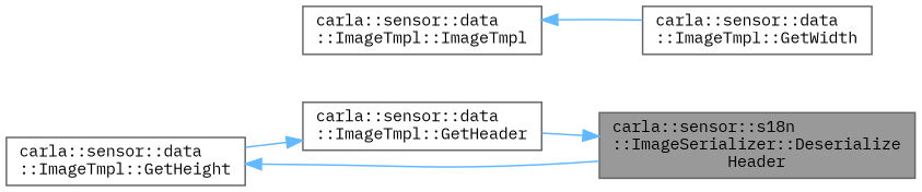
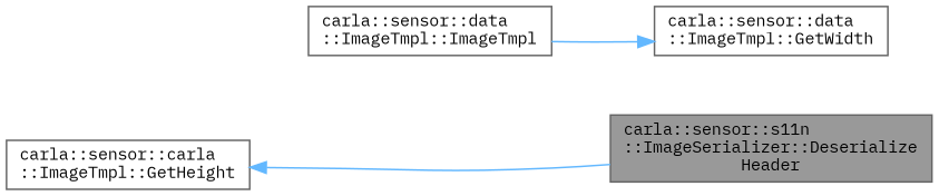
  digraph {
    fontname="IBM Plex Mono"
    rankdir=RL
    node [color=grey40 fillcolor=white fontname="IBM Plex Mono" fontsize=10 shape=box style=filled]
    edge [color=steelblue1 dir=back fontname="IBM Plex Mono" fontsize=10 labelfontname=Helvetica labelfontsize=10 style=solid]
-   n1 [color=gray40 fillcolor=grey60 fontcolor=black height=0.2 label="carla::sensor::s18n\l::ImageSerializer::Deserialize\lHeader" width=0.4]
-   n2 [height=0.2 label="carla::sensor::data\l::ImageTmpl::GetHeader" width=0.4]
-   n3 [height=0.2 label="carla::sensor::data\l::ImageTmpl::GetHeight" width=0.4]
+   n1 [color=gray40 fillcolor=grey60 fontcolor=black height=0.2 label="carla::sensor::s11n\l::ImageSerializer::Deserialize\lHeader" width=0.4]
+   n3 [height=0.2 label="carla::sensor::carla\l::ImageTmpl::GetHeight" width=0.4]
    n4 [height=0.2 label="carla::sensor::data\l::ImageTmpl::GetWidth" width=0.4]
    n5 [height=0.2 label="carla::sensor::data\l::ImageTmpl::ImageTmpl" width=0.4]
-   n1 -> n2
-   n2 -> n3
    n3 -> n1
-   n5 -> n4
+   n4 -> n5
  }
